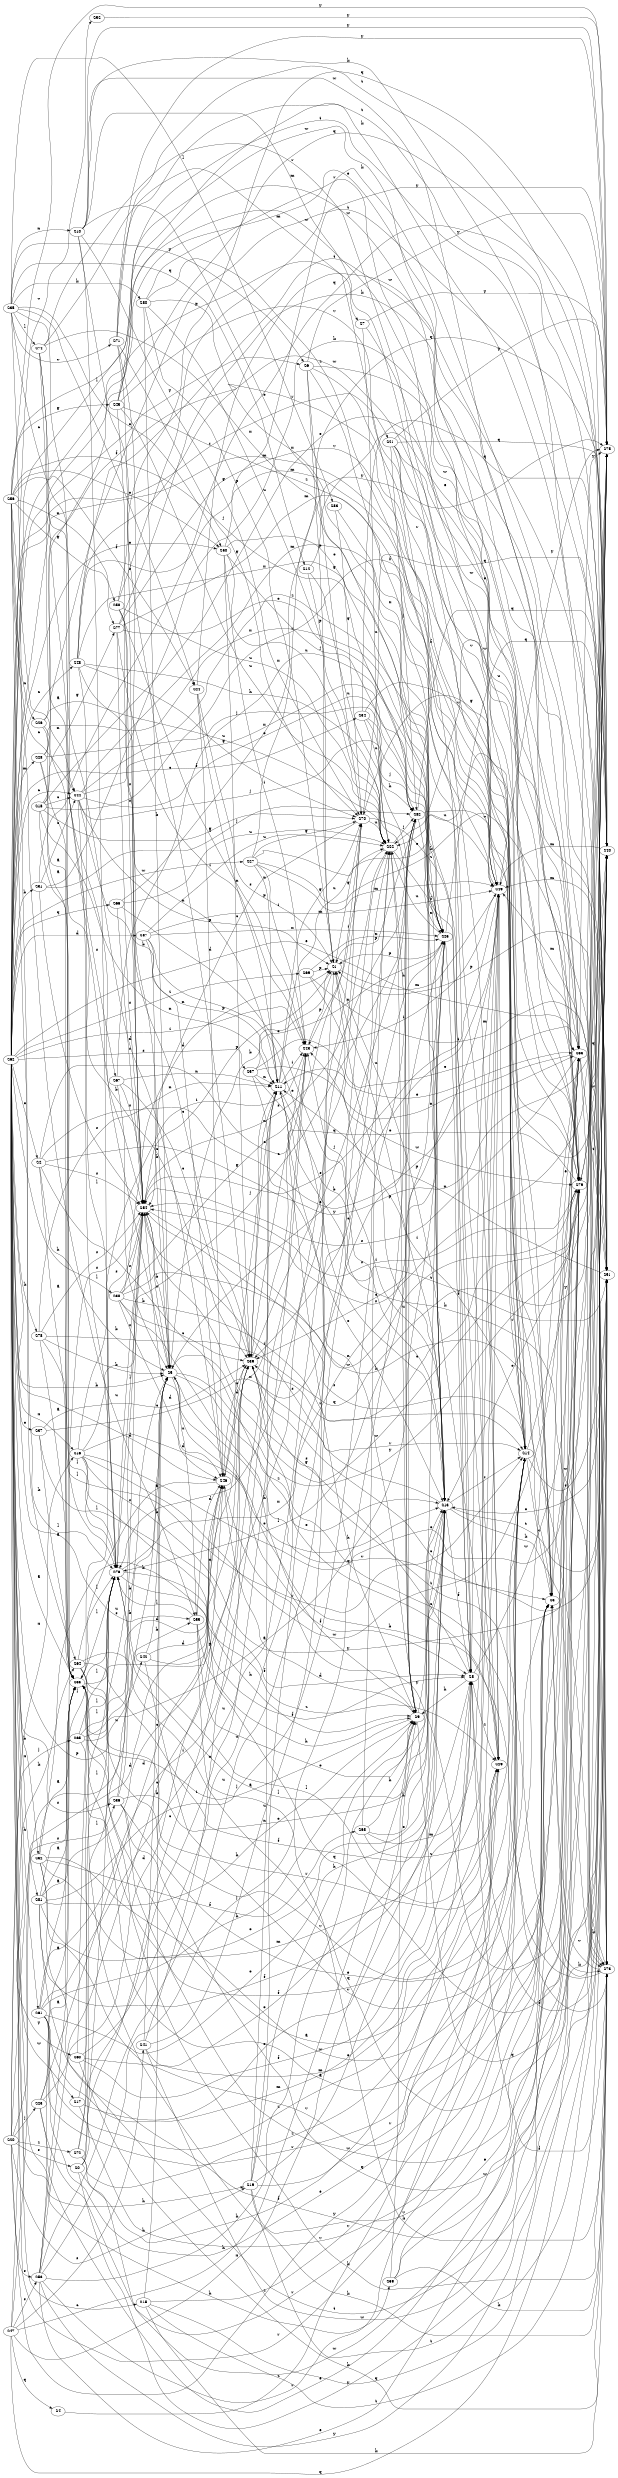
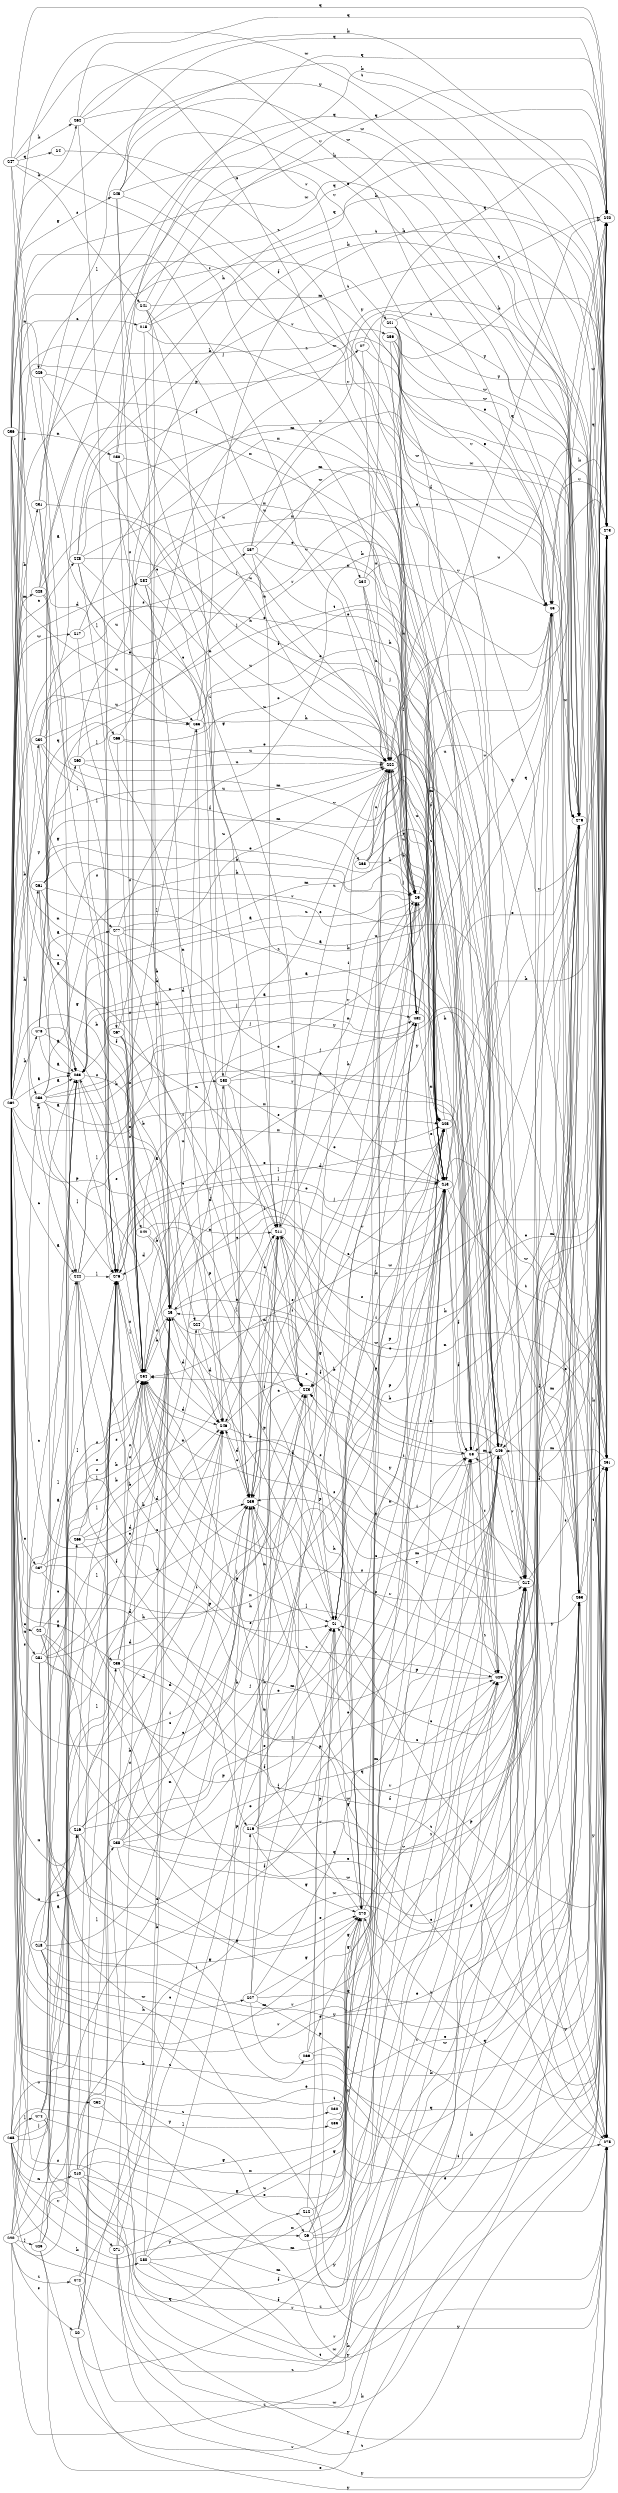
  strict digraph {
    rankdir=LR
    S62
    S33
    S32
    S31
    S5
    S48
    S15
    S44
-   S84 [label=S87]
+   S84
    S46
    S63
    S34
    S61
    S38
    S59
    S19
    S43
    S78
    S28
    S49
    S37
    S2
    S50
    S42
    S7
    S66
    S21
    S14
    S57
    S36
    S51
    S55
    S52
    S27
    S17
    S79
    S81
    S16
    S60
    S6
    S69
    S76
    S73
    S1
    S54
    S40
    S68
    S3
    S82
    S75
    S8
    S13
    S9
    S25
    S70
    S11
    S29
    S22
    S39
    S35
    S24
    S80
    S83
    S74
    S10
    S12
    S71
+   S30
    S20
    S65
    S23
    S0
    S53
    S72
    S56
    S45
    S77
    S64
    S58
    S67
    S26
    S47
    S4
    S41
    S18
    S62 -> S33 [label=a]
    S62 -> S32 [label=b]
    S62 -> S31 [label=b]
    S62 -> S5 [label=b]
    S62 -> S48 [label=c]
    S62 -> S15 [label=c]
    S62 -> S44 [label=c]
    S62 -> S84 [label=d]
    S62 -> S46 [label=d]
    S62 -> S63 [label=e]
    S62 -> S34 [label=f]
    S62 -> S61 [label=h]
    S62 -> S38 [label=h]
    S62 -> S59 [label=h]
    S62 -> S19 [label=h]
    S62 -> S43 [label=i]
    S62 -> S78 [label=k]
    S62 -> S28 [label=m]
    S62 -> S49 [label=m]
    S62 -> S37 [label=o]
    S62 -> S2 [label=o]
    S62 -> S50 [label=o]
    S62 -> S42 [label=p]
    S62 -> S7 [label=p]
    S62 -> S66 [label=q]
    S62 -> S21 [label=r]
    S62 -> S14 [label=r]
    S62 -> S57 [label=s]
    S62 -> S36 [label=s]
    S62 -> S51 [label=t]
    S62 -> S55 [label=u]
    S62 -> S52 [label=v]
    S62 -> S27 [label=w]
    S62 -> S17 [label=w]
    S62 -> S79 [label=w]
    S62 -> S81 [label=x]
    S62 -> S16 [label=x]
    S62 -> S60 [label=y]
    S62 -> S6 [label=y]
    S62 -> S69 [label=z]
    S33 -> S76 [label=l]
    S33 -> S73 [label=k]
    S33 -> S1 [label=p]
    S33 -> S54 [label=s]
    S32 -> S33 [label=a]
    S32 -> S49 [label=m]
    S32 -> S51 [label=t]
    S32 -> S79 [label=w]
    S32 -> S40 [label=q]
    S32 -> S68 [label=f]
    S32 -> S3 [label=v]
    S31 -> S44 [label=c]
    S31 -> S73 [label=k]
    S31 -> S54 [label=s]
    S31 -> S40 [label=q]
    S31 -> S82 [label=j]
    S5 -> S55 [label=u]
    S5 -> S79 [label=w]
    S5 -> S54 [label=s]
    S5 -> S3 [label=v]
    S5 -> S75 [label=y]
    S5 -> S8 [label=f]
    S5 -> S13 [label=o]
    S48 -> S49 [label=m]
    S48 -> S51 [label=t]
    S48 -> S79 [label=w]
    S48 -> S76 [label=l]
    S48 -> S9 [label=h]
    S48 -> S25 [label=x]
    S48 -> S70 [label=g]
    S48 -> S11 [label=n]
    S15 -> S5 [label=b]
    S15 -> S51 [label=t]
    S15 -> S73 [label=k]
    S15 -> S40 [label=q]
    S15 -> S3 [label=v]
    S44 -> S49 [label=m]
    S44 -> S76 [label=l]
    S44 -> S1 [label=p]
    S44 -> S82 [label=j]
    S44 -> S13 [label=o]
    S44 -> S25 [label=x]
    S44 -> S11 [label=n]
    S44 -> S29 [label=z]
    S84 -> S5 [label=b]
    S84 -> S46 [label=d]
    S84 -> S49 [label=m]
    S84 -> S13 [label=o]
    S84 -> S25 [label=x]
    S84 -> S22 [label=u]
    S46 -> S33 [label=a]
    S46 -> S43 [label=i]
    S46 -> S75 [label=y]
    S46 -> S39 [label=c]
    S63 -> S51 [label=t]
    S63 -> S73 [label=k]
    S63 -> S54 [label=s]
    S63 -> S75 [label=y]
    S63 -> S11 [label=n]
    S34 -> S40 [label=q]
    S34 -> S3 [label=v]
    S34 -> S82 [label=j]
    S34 -> S9 [label=h]
    S34 -> S22 [label=u]
    S61 -> S33 [label=a]
    S61 -> S63 [label=e]
    S61 -> S43 [label=i]
    S61 -> S49 [label=m]
    S61 -> S14 [label=r]
    S61 -> S13 [label=o]
    S61 -> S9 [label=h]
    S61 -> S29 [label=z]
    S61 -> S22 [label=u]
    S38 -> S46 [label=d]
    S38 -> S14 [label=r]
    S38 -> S79 [label=w]
    S38 -> S1 [label=p]
    S38 -> S54 [label=s]
    S38 -> S9 [label=h]
    S38 -> S70 [label=g]
    S38 -> S39 [label=c]
    S59 -> S63 [label=e]
    S59 -> S79 [label=w]
    S59 -> S73 [label=k]
    S59 -> S9 [label=h]
    S19 -> S14 [label=r]
    S19 -> S51 [label=t]
    S19 -> S3 [label=v]
    S19 -> S13 [label=o]
    S19 -> S9 [label=h]
    S19 -> S70 [label=g]
    S19 -> S11 [label=n]
    S43 -> S1 [label=p]
    S43 -> S39 [label=c]
    S78 -> S33 [label=a]
    S78 -> S5 [label=b]
    S78 -> S14 [label=r]
    S78 -> S54 [label=s]
    S78 -> S40 [label=q]
    S78 -> S11 [label=n]
    S28 -> S33 [label=a]
    S28 -> S76 [label=l]
    S28 -> S40 [label=q]
    S28 -> S82 [label=j]
    S28 -> S25 [label=x]
    S49 -> S5 [label=b]
    S49 -> S43 [label=i]
    S49 -> S14 [label=r]
    S49 -> S54 [label=s]
    S49 -> S75 [label=y]
    S49 -> S22 [label=u]
    S49 -> S39 [label=c]
    S37 -> S33 [label=a]
    S37 -> S8 [label=f]
    S37 -> S25 [label=x]
    S37 -> S39 [label=c]
    S2 -> S33 [label=a]
    S2 -> S5 [label=b]
    S2 -> S63 [label=e]
    S2 -> S54 [label=s]
    S2 -> S40 [label=q]
    S2 -> S75 [label=y]
    S2 -> S29 [label=z]
    S50 -> S43 [label=i]
    S50 -> S82 [label=j]
    S50 -> S75 [label=y]
    S50 -> S13 [label=o]
    S50 -> S22 [label=u]
    S50 -> S39 [label=c]
    S42 -> S5 [label=b]
    S42 -> S46 [label=d]
    S42 -> S3 [label=v]
    S42 -> S11 [label=n]
    S7 -> S79 [label=w]
    S7 -> S75 [label=y]
    S7 -> S22 [label=u]
    S66 -> S54 [label=s]
    S66 -> S75 [label=y]
    S66 -> S13 [label=o]
    S66 -> S22 [label=u]
    S21 -> S63 [label=e]
    S21 -> S79 [label=w]
    S21 -> S40 [label=q]
    S21 -> S3 [label=v]
    S21 -> S82 [label=j]
    S21 -> S75 [label=y]
    S21 -> S8 [label=f]
    S14 -> S33 [label=a]
    S14 -> S43 [label=i]
    S14 -> S51 [label=t]
    S14 -> S54 [label=s]
    S14 -> S3 [label=v]
    S14 -> S75 [label=y]
    S57 -> S63 [label=e]
    S57 -> S51 [label=t]
    S57 -> S79 [label=w]
    S57 -> S13 [label=o]
    S57 -> S25 [label=x]
    S57 -> S11 [label=n]
    S36 -> S5 [label=b]
    S36 -> S63 [label=e]
    S36 -> S79 [label=w]
    S36 -> S54 [label=s]
    S36 -> S40 [label=q]
    S36 -> S13 [label=o]
    S51 -> S49 [label=m]
    S51 -> S1 [label=p]
    S51 -> S8 [label=f]
    S51 -> S13 [label=o]
    S51 -> S11 [label=n]
    S51 -> S22 [label=u]
    S51 -> S39 [label=c]
    S55 -> S46 [label=d]
    S55 -> S76 [label=l]
    S55 -> S73 [label=k]
    S55 -> S13 [label=o]
    S55 -> S9 [label=h]
    S52 -> S75 [label=y]
    S27 -> S63 [label=e]
    S27 -> S43 [label=i]
    S27 -> S49 [label=m]
    S27 -> S73 [label=k]
    S27 -> S40 [label=q]
    S27 -> S70 [label=g]
    S27 -> S11 [label=n]
    S17 -> S76 [label=l]
    S17 -> S3 [label=v]
    S17 -> S13 [label=o]
    S79 -> S54 [label=s]
    S79 -> S40 [label=q]
    S79 -> S13 [label=o]
    S79 -> S70 [label=g]
    S79 -> S39 [label=c]
    S81 -> S33 [label=a]
    S81 -> S54 [label=s]
    S81 -> S82 [label=j]
    S81 -> S75 [label=y]
    S81 -> S8 [label=f]
    S81 -> S13 [label=o]
    S81 -> S9 [label=h]
    S81 -> S39 [label=c]
    S16 -> S43 [label=i]
    S16 -> S79 [label=w]
    S16 -> S76 [label=l]
    S16 -> S40 [label=q]
    S16 -> S82 [label=j]
    S16 -> S75 [label=y]
    S16 -> S13 [label=o]
    S16 -> S9 [label=h]
    S60 -> S76 [label=l]
    S60 -> S73 [label=k]
    S60 -> S8 [label=f]
    S60 -> S13 [label=o]
    S60 -> S22 [label=u]
    S6 -> S14 [label=r]
    S6 -> S79 [label=w]
    S6 -> S1 [label=p]
    S6 -> S75 [label=y]
    S6 -> S8 [label=f]
    S6 -> S70 [label=g]
    S69 -> S63 [label=e]
    S69 -> S51 [label=t]
    S69 -> S1 [label=p]
    S69 -> S25 [label=x]
    S76 -> S54 [label=s]
    S76 -> S8 [label=f]
    S76 -> S25 [label=x]
    S76 -> S29 [label=z]
    S73 -> S5 [label=b]
    S73 -> S49 [label=m]
    S73 -> S3 [label=v]
    S73 -> S8 [label=f]
    S73 -> S39 [label=c]
    S1 -> S5 [label=b]
    S1 -> S49 [label=m]
    S1 -> S13 [label=o]
    S1 -> S70 [label=g]
    S54 -> S5 [label=b]
    S54 -> S46 [label=d]
    S54 -> S76 [label=l]
    S54 -> S73 [label=k]
    S54 -> S1 [label=p]
    S40 -> S49 [label=m]
    S40 -> S79 [label=w]
    S68 -> S49 [label=m]
    S68 -> S13 [label=o]
    S68 -> S9 [label=h]
    S68 -> S29 [label=z]
    S68 -> S22 [label=u]
    S3 -> S33 [label=a]
    S3 -> S63 [label=e]
    S3 -> S79 [label=w]
    S3 -> S73 [label=k]
    S82 -> S1 [label=p]
    S82 -> S54 [label=s]
    S82 -> S40 [label=q]
    S82 -> S3 [label=v]
    S82 -> S25 [label=x]
    S75 -> S54 [label=s]
    S8 -> S49 [label=m]
    S8 -> S79 [label=w]
    S8 -> S54 [label=s]
    S8 -> S9 [label=h]
    S8 -> S29 [label=z]
    S13 -> S43 [label=i]
    S13 -> S14 [label=r]
    S13 -> S51 [label=t]
    S13 -> S76 [label=l]
    S13 -> S73 [label=k]
    S13 -> S1 [label=p]
    S13 -> S54 [label=s]
    S13 -> S8 [label=f]
    S9 -> S33 [label=a]
    S9 -> S46 [label=d]
    S9 -> S40 [label=q]
    S9 -> S13 [label=o]
    S9 -> S11 [label=n]
    S9 -> S22 [label=u]
    S25 -> S33 [label=a]
    S25 -> S76 [label=l]
    S25 -> S1 [label=p]
    S25 -> S40 [label=q]
    S25 -> S8 [label=f]
    S25 -> S22 [label=u]
    S25 -> S39 [label=c]
    S70 -> S76 [label=l]
    S70 -> S54 [label=s]
    S70 -> S40 [label=q]
    S70 -> S29 [label=z]
    S70 -> S22 [label=u]
    S11 -> S43 [label=i]
    S11 -> S73 [label=k]
    S11 -> S9 [label=h]
    S11 -> S70 [label=g]
    S11 -> S22 [label=u]
    S11 -> S39 [label=c]
    S29 -> S76 [label=l]
    S29 -> S1 [label=p]
    S22 -> S43 [label=i]
    S22 -> S82 [label=j]
    S22 -> S8 [label=f]
    S22 -> S9 [label=h]
    S39 -> S46 [label=d]
    S39 -> S14 [label=r]
    S39 -> S51 [label=t]
    S39 -> S82 [label=j]
    S39 -> S11 [label=n]
    S35 -> S44 [label=c]
    S35 -> S46 [label=d]
    S35 -> S50 [label=o]
    S35 -> S6 [label=y]
    S35 -> S76 [label=l]
    S35 -> S24 [label=f]
    S35 -> S80 [label=k]
    S35 -> S83 [label=l]
    S35 -> S74 [label=l]
    S35 -> S10 [label=n]
    S35 -> S12 [label=q]
    S35 -> S71 [label=v]
+   S35 -> S30 [label=z]
    S24 -> S46 [label=d]
    S24 -> S79 [label=w]
    S24 -> S1 [label=p]
    S24 -> S11 [label=n]
    S80 -> S5 [label=b]
    S80 -> S14 [label=r]
    S80 -> S1 [label=p]
    S80 -> S25 [label=x]
    S80 -> S29 [label=z]
    S80 -> S22 [label=u]
    S83 -> S25 [label=x]
    S83 -> S70 [label=g]
    S74 -> S33 [label=a]
    S74 -> S5 [label=b]
    S74 -> S49 [label=m]
    S74 -> S14 [label=r]
    S74 -> S54 [label=s]
    S74 -> S25 [label=x]
    S10 -> S49 [label=m]
    S10 -> S79 [label=w]
    S10 -> S76 [label=l]
    S10 -> S73 [label=k]
    S10 -> S75 [label=y]
    S10 -> S13 [label=o]
    S10 -> S70 [label=g]
    S10 -> S39 [label=c]
    S12 -> S63 [label=e]
    S12 -> S1 [label=p]
    S12 -> S22 [label=u]
    S71 -> S5 [label=b]
    S71 -> S51 [label=t]
    S71 -> S73 [label=k]
    S71 -> S54 [label=s]
    S71 -> S75 [label=y]
    S71 -> S70 [label=g]
+   S30 -> S73 [label=k]
+   S30 -> S70 [label=g]
    S20 -> S46 [label=d]
    S20 -> S19 [label=h]
    S20 -> S36 [label=s]
    S20 -> S16 [label=x]
    S20 -> S29 [label=z]
    S20 -> S65 [label=j]
    S20 -> S23 [label=j]
    S20 -> S0 [label=s]
    S20 -> S53 [label=s]
    S20 -> S72 [label=z]
    S65 -> S5 [label=b]
    S65 -> S46 [label=d]
    S65 -> S76 [label=l]
    S65 -> S54 [label=s]
    S65 -> S8 [label=f]
    S23 -> S33 [label=a]
    S23 -> S46 [label=d]
    S23 -> S63 [label=e]
    S23 -> S14 [label=r]
    S23 -> S39 [label=c]
    S0 -> S5 [label=b]
    S0 -> S76 [label=l]
    S0 -> S75 [label=y]
    S0 -> S8 [label=f]
    S0 -> S39 [label=c]
    S53 -> S33 [label=a]
    S53 -> S46 [label=d]
    S53 -> S63 [label=e]
    S53 -> S14 [label=r]
    S53 -> S76 [label=l]
    S53 -> S82 [label=j]
    S53 -> S75 [label=y]
    S53 -> S9 [label=h]
    S53 -> S22 [label=u]
    S72 -> S43 [label=i]
    S72 -> S79 [label=w]
    S72 -> S76 [label=l]
    S72 -> S29 [label=z]
    S56 -> S44 [label=c]
    S56 -> S50 [label=o]
    S56 -> S55 [label=u]
    S56 -> S79 [label=w]
    S56 -> S82 [label=j]
    S56 -> S75 [label=y]
    S56 -> S24 [label=f]
    S56 -> S45 [label=g]
    S56 -> S77 [label=g]
    S56 -> S64 [label=k]
    S56 -> S58 [label=n]
    S56 -> S67 [label=n]
    S56 -> S26 [label=n]
    S45 -> S63 [label=e]
    S45 -> S51 [label=t]
    S45 -> S79 [label=w]
    S45 -> S54 [label=s]
    S45 -> S3 [label=v]
    S45 -> S29 [label=z]
    S45 -> S22 [label=u]
    S77 -> S43 [label=i]
    S77 -> S49 [label=m]
    S77 -> S73 [label=k]
    S77 -> S54 [label=s]
    S77 -> S3 [label=v]
    S77 -> S13 [label=o]
    S64 -> S14 [label=r]
    S64 -> S76 [label=l]
    S64 -> S73 [label=k]
    S64 -> S40 [label=q]
    S64 -> S3 [label=v]
    S64 -> S8 [label=f]
    S58 -> S43 [label=i]
    S58 -> S73 [label=k]
    S58 -> S54 [label=s]
    S58 -> S40 [label=q]
    S58 -> S22 [label=u]
    S58 -> S39 [label=c]
    S67 -> S5 [label=b]
    S67 -> S54 [label=s]
    S67 -> S25 [label=x]
    S67 -> S11 [label=n]
    S67 -> S39 [label=c]
    S26 -> S33 [label=a]
    S26 -> S14 [label=r]
    S26 -> S22 [label=u]
    S26 -> S39 [label=c]
    S47 -> S55 [label=u]
    S47 -> S40 [label=q]
    S47 -> S9 [label=h]
    S47 -> S25 [label=x]
    S47 -> S53 [label=s]
    S47 -> S64 [label=k]
    S47 -> S4 [label=q]
    S47 -> S41 [label=s]
    S4 -> S29 [label=z]
    S41 -> S5 [label=b]
    S41 -> S49 [label=m]
    S41 -> S79 [label=w]
    S41 -> S11 [label=n]
    S41 -> S22 [label=u]
    S18 -> S44 [label=c]
    S18 -> S63 [label=e]
    S18 -> S14 [label=r]
    S18 -> S51 [label=t]
    S18 -> S76 [label=l]
    S18 -> S70 [label=g]
    S18 -> S11 [label=n]
    S18 -> S77 [label=g]
  }
